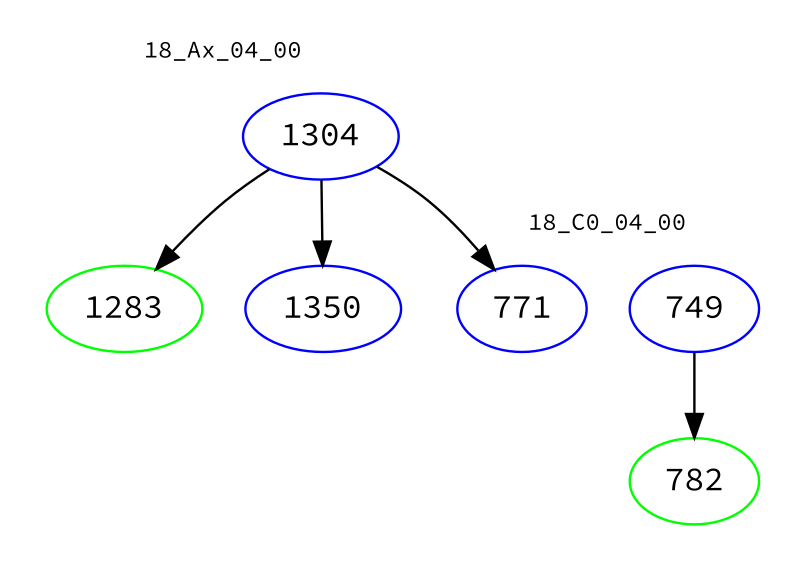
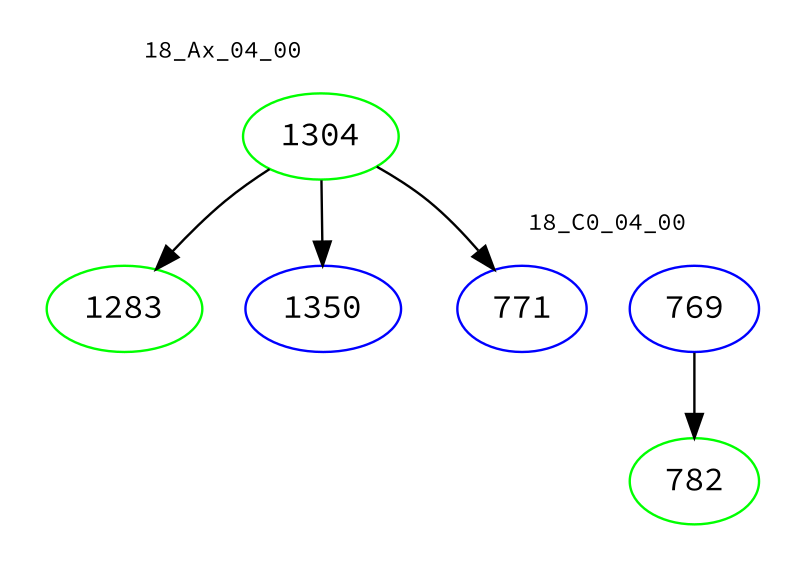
  digraph {
    fontname="Source Code Pro"
    node [color=blue fontname="Source Code Pro"]
    edge [color=black fontname="Source Code Pro"]
-   n1 [label=1304]
+   n1 [color=green label=1304]
    n2 [color=green label=1283]
    n3 [label=1350]
-   n4 [label=749]
+   n4 [label=769]
    n5 [color=green label=782]
    n6 [label=771]
    subgraph cluster_1 {
      color=white
      fontsize=10
      label="18_Ax_04_00"
      n1
      n2
      n3
    }
    subgraph cluster_2 {
      color=white
      fontsize=10
      label="18_C0_04_00"
      n4
      n5
      n6
    }
    n1 -> n2
    n1 -> n3
    n1 -> n6
    n4 -> n5
  }
